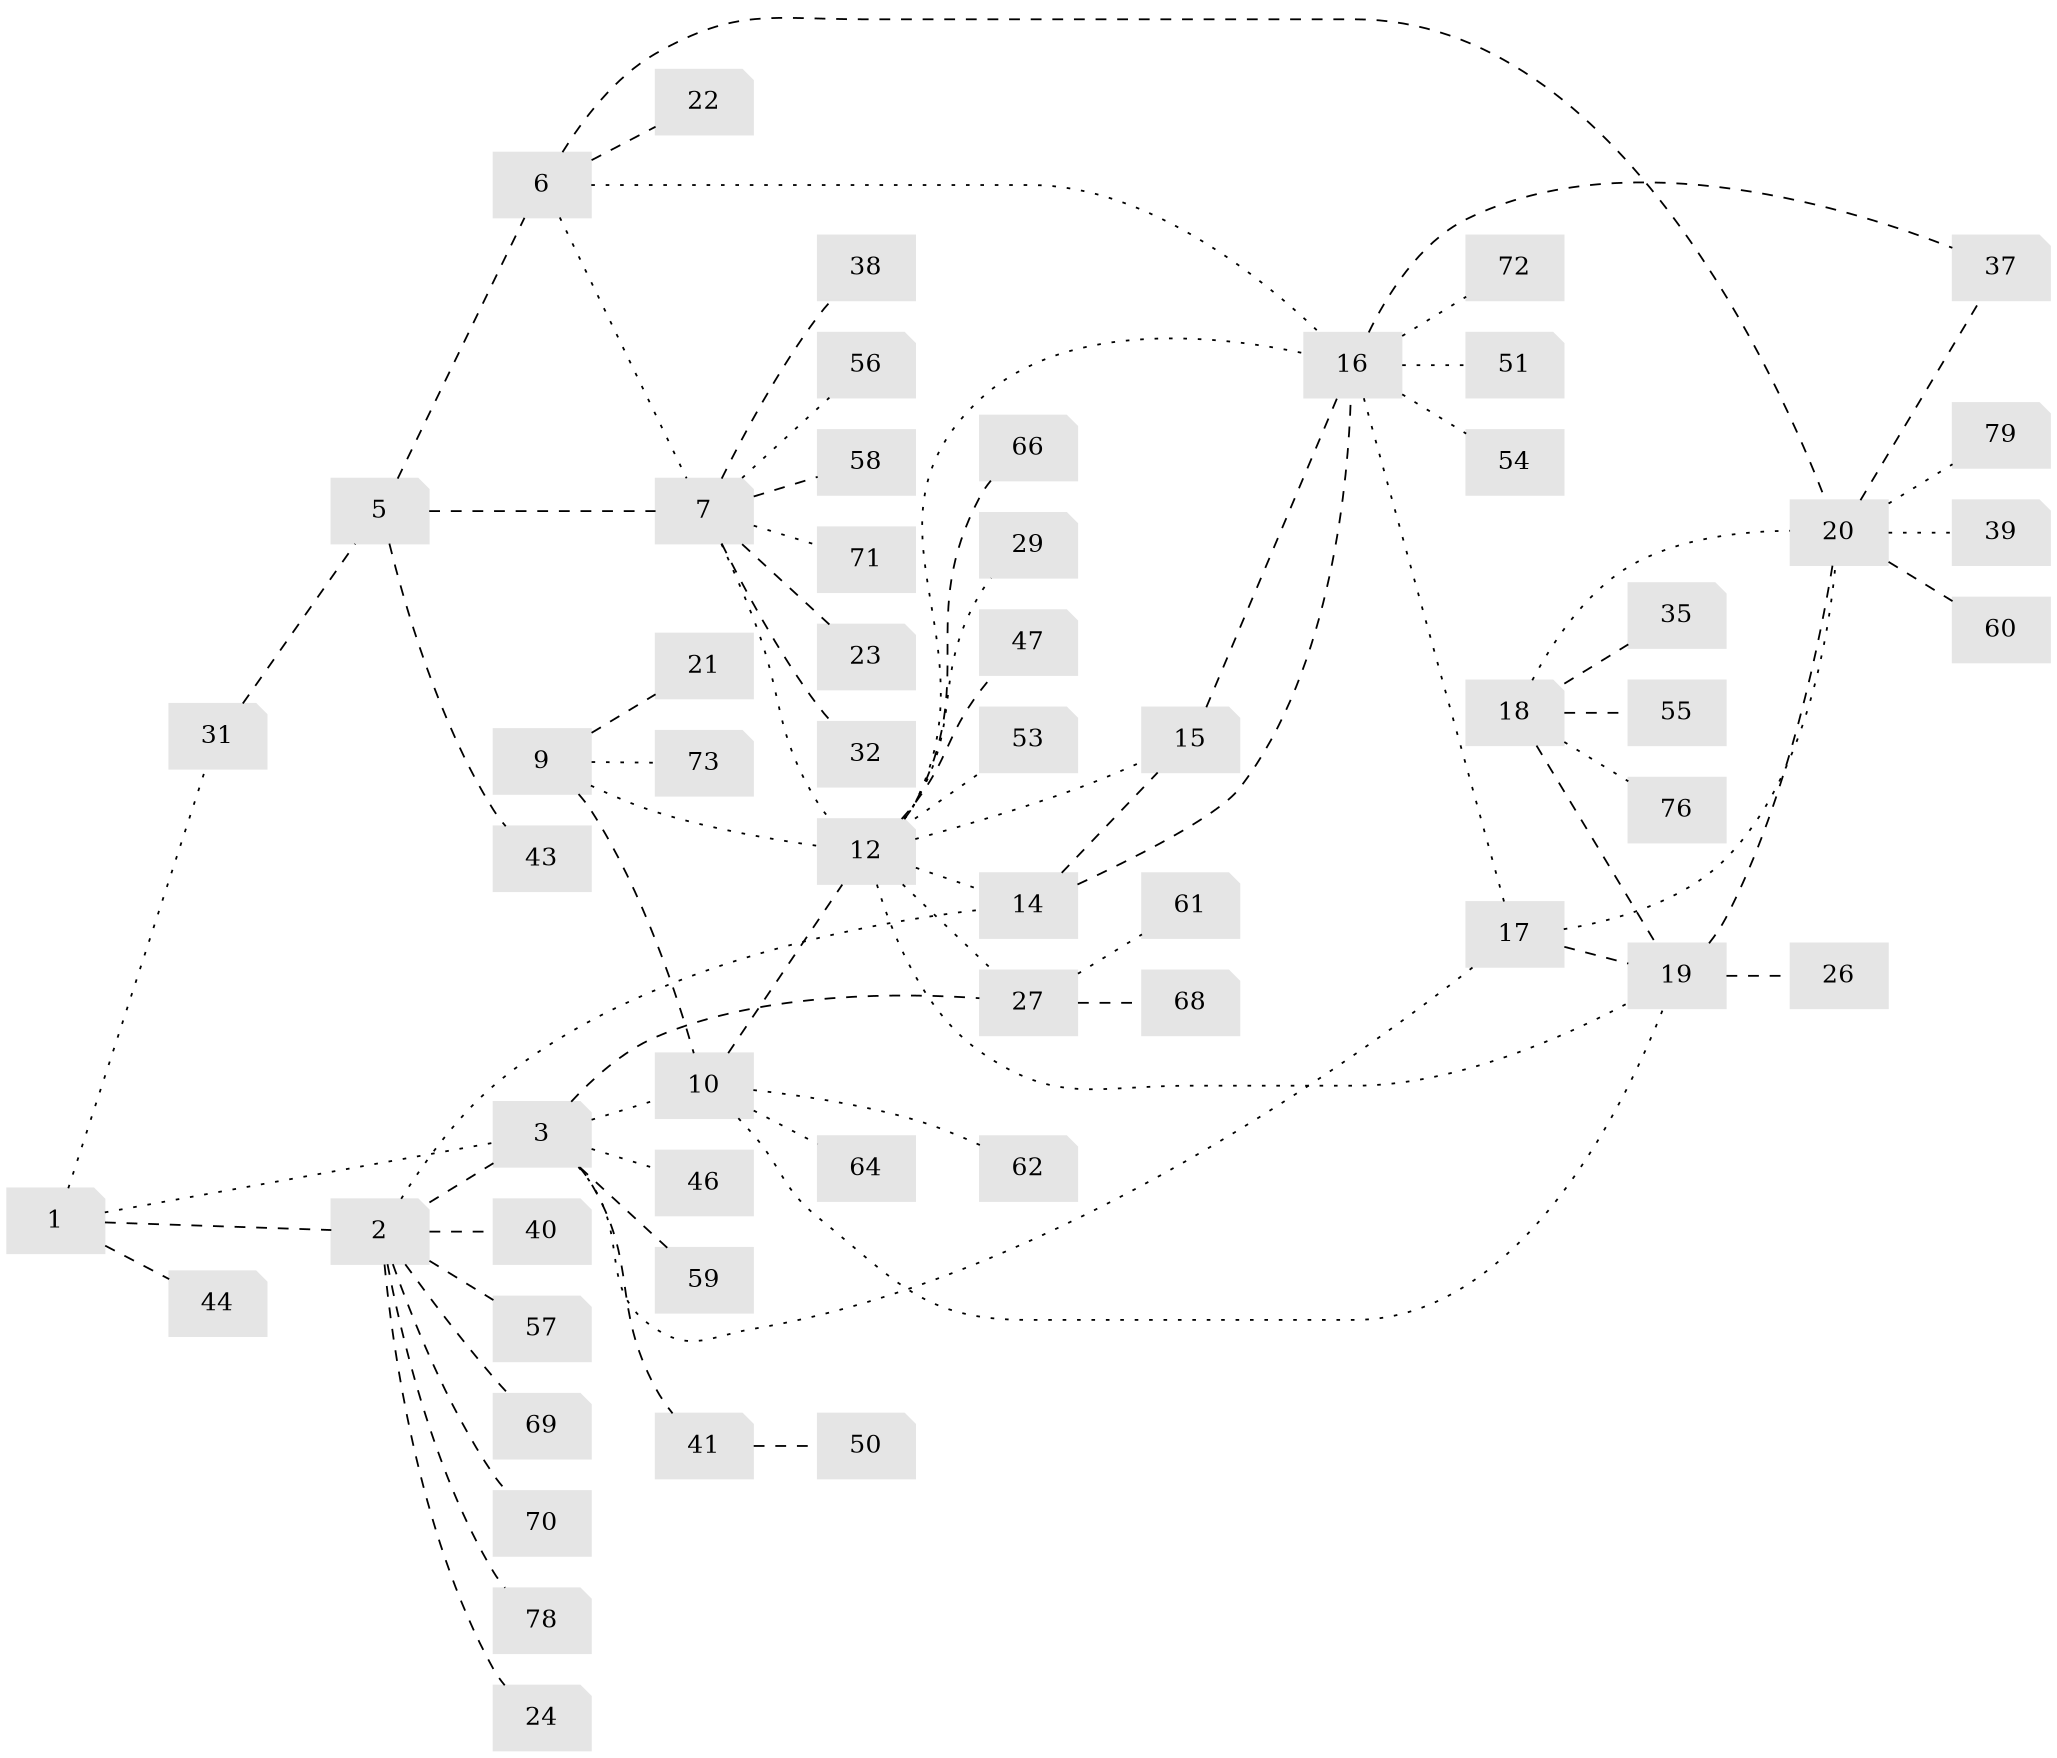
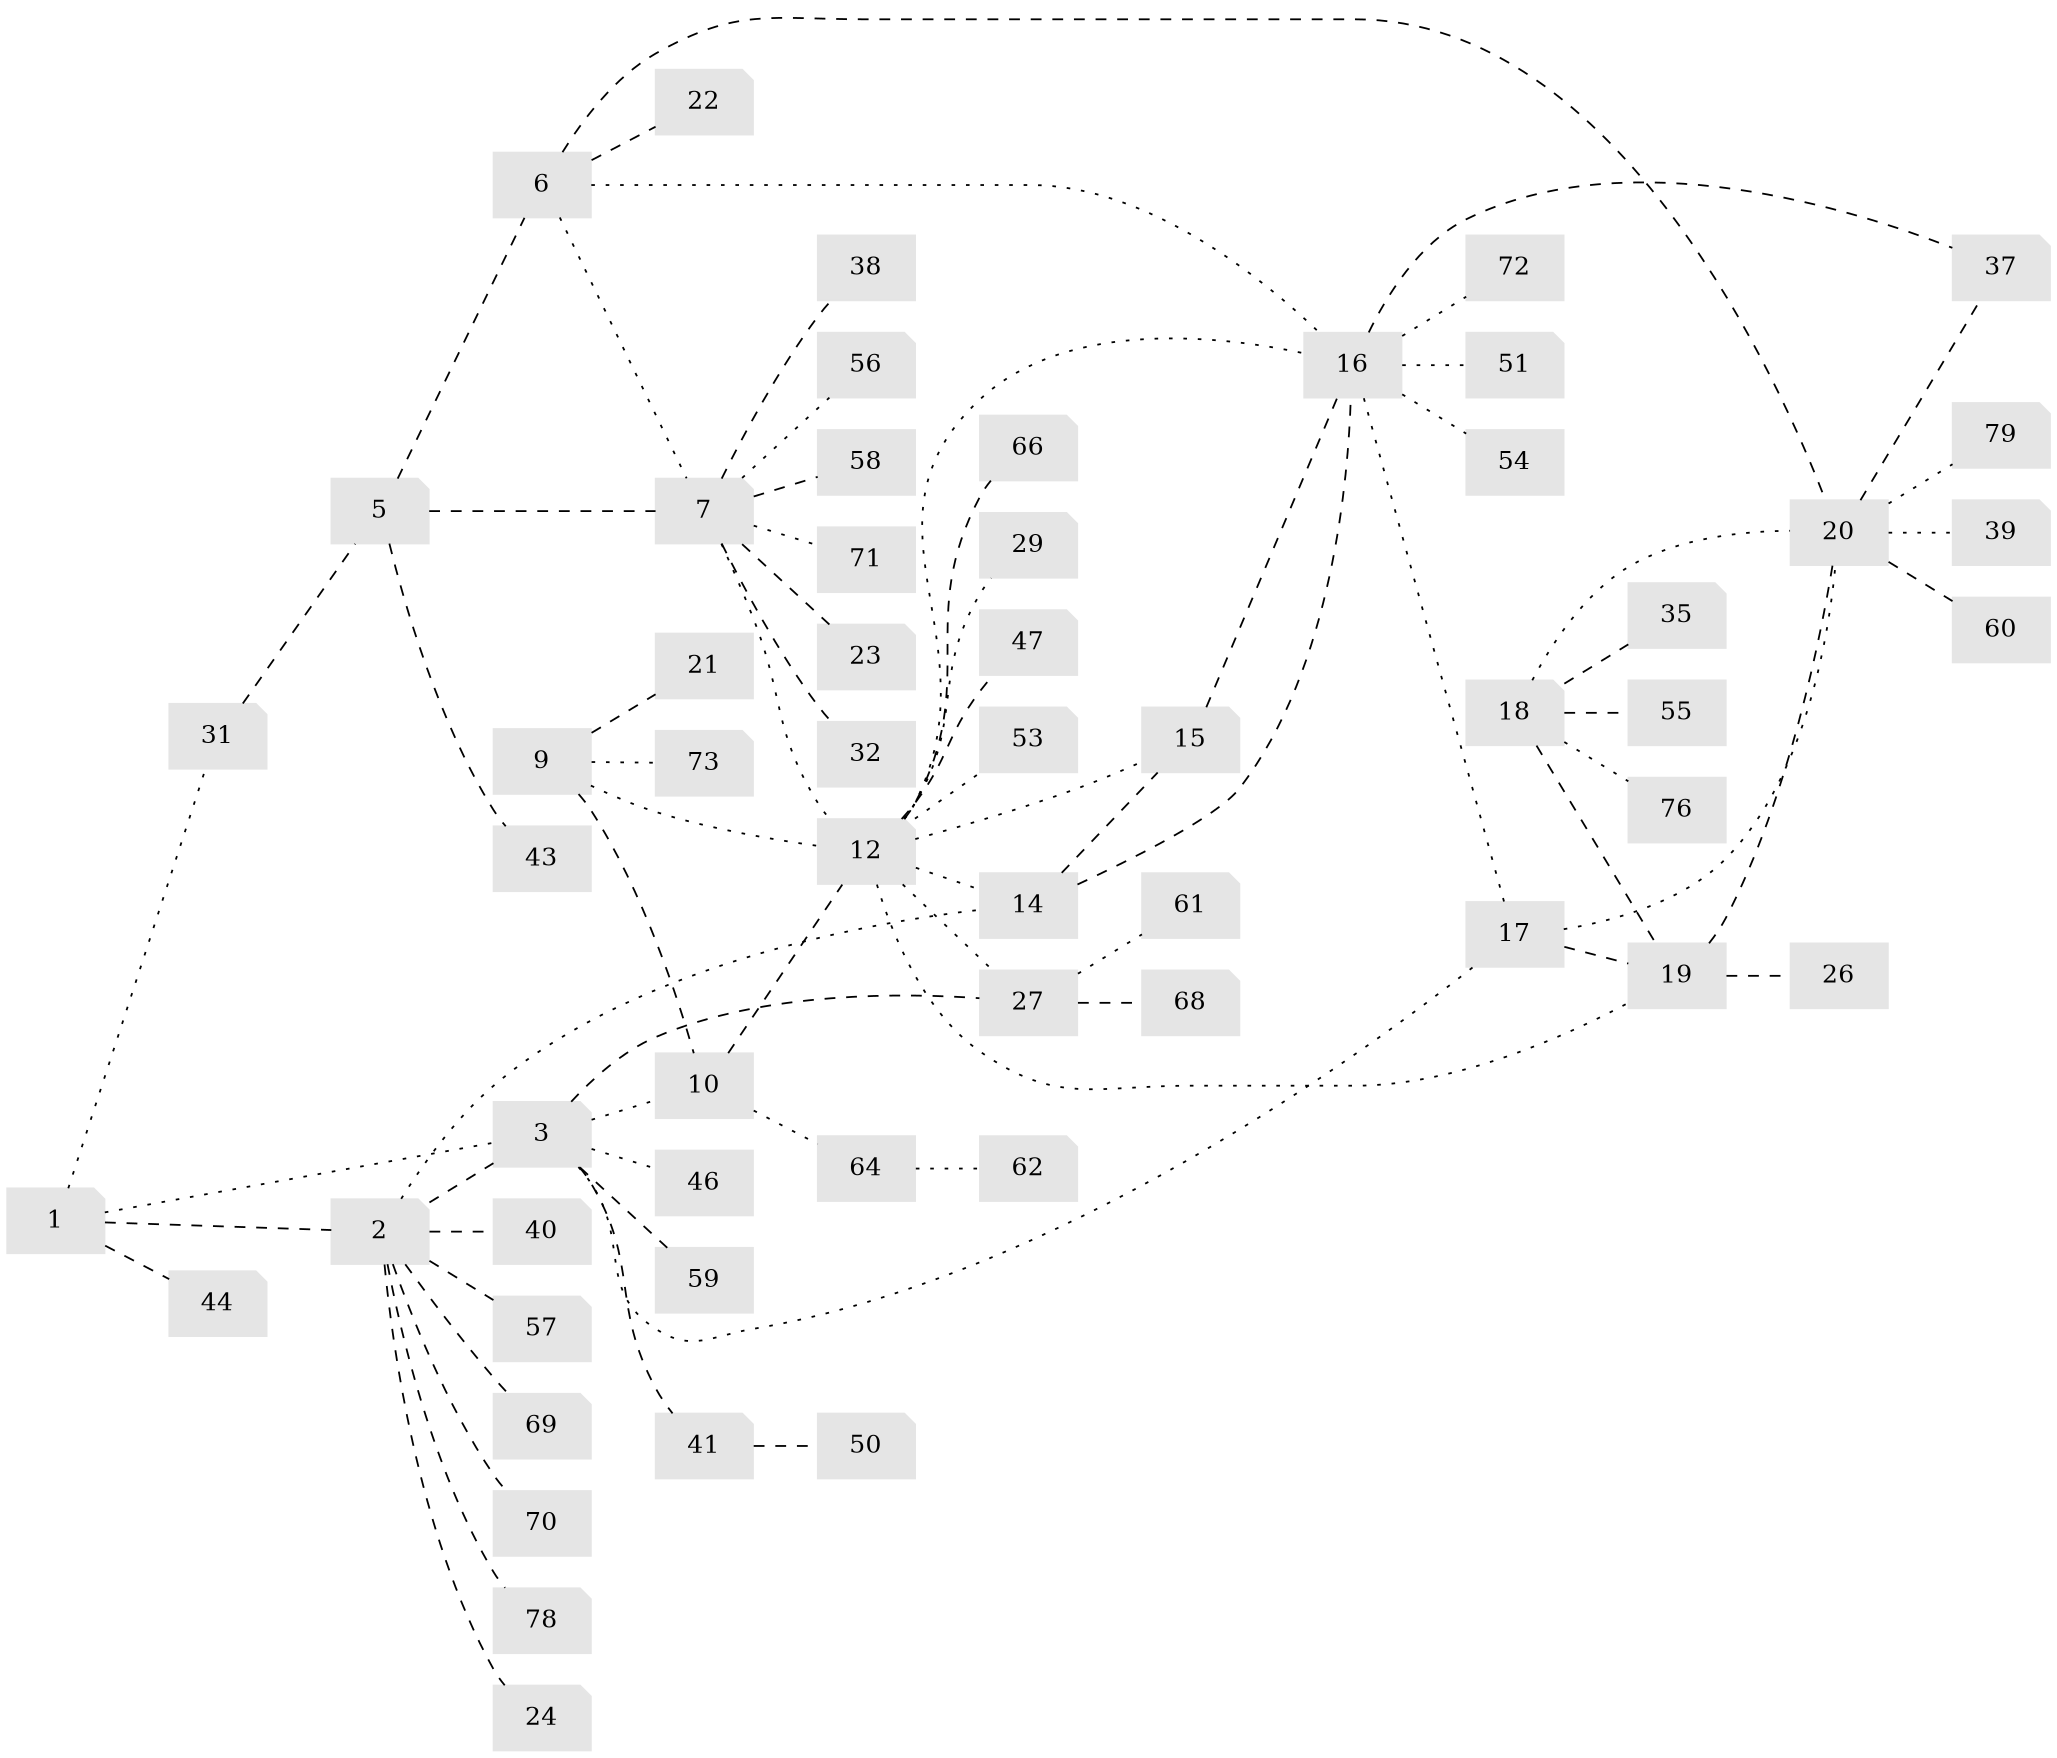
  graph {
    rankdir=LR
    node [color=gray90 shape=note style=filled]
    edge [style=dashed]
    1 [super="+77"]
    2 [super="+4"]
    3 [super="+36"]
    31
    44
    14 [shape=box super="+25"]
    24
    40
    57
    69 [super="+81"]
    70 [shape=box]
    78
    10 [shape=box super="+30"]
    17 [shape=box]
    27 [shape=box super="+63"]
    41
    46 [shape=box]
    59 [shape=box]
    5 [super="+34"]
    6 [shape=box super="+75"]
    7 [super="+8"]
    43 [shape=box]
    16 [shape=box super="+45"]
    15
    12 [super="+13"]
    19 [shape=box super="+48"]
    62
    64 [shape=box]
    20 [shape=box super="+74"]
    61
    68
    50
    22
    23
    32 [shape=box super="+80"]
    38 [shape=box]
    56
    58 [shape=box]
    71 [shape=box]
    37
    51 [super="+67"]
    54 [shape=box]
    72 [shape=box]
    39
    60 [shape=box]
    79
    29 [super="+33"]
    47
    53 [super="+65"]
    66
    9 [shape=box super="+11"]
    21 [shape=box]
    73
    26 [shape=box]
    18 [super="+28"]
    35 [super="+49"]
    55 [shape=box]
    76 [shape=box]
    1 -- 2 [weight=2]
    1 -- 3 [style=dotted]
    1 -- 31 [style=dotted]
    1 -- 44
    2 -- 3 [weight=2]
    2 -- 14 [style=dotted]
    2 -- 24
    2 -- 40
    2 -- 57
    2 -- 69
    2 -- 70
    2 -- 78
    3 -- 10 [style=dotted]
    3 -- 17 [style=dotted]
    3 -- 27
    3 -- 41
    3 -- 46 [style=dotted]
    3 -- 59
    31 -- 5
    14 -- 16
    14 -- 15
    10 -- 12
-   10 -- 19 [style=dotted]
-   10 -- 62 [style=dotted]
+   64 -- 62 [style=dotted]
    10 -- 64 [style=dotted]
    17 -- 19
    17 -- 20 [style=dotted]
    27 -- 61 [style=dotted]
    27 -- 68
    41 -- 50
    5 -- 6
    5 -- 7 [weight=2]
    5 -- 43
    6 -- 7 [style=dotted weight=2]
    6 -- 16 [style=dotted weight=2]
    6 -- 20
    6 -- 22
    7 -- 12 [style=dotted]
    7 -- 23
    7 -- 32
    7 -- 38
    7 -- 56 [style=dotted]
    7 -- 58
    7 -- 71 [style=dotted]
    16 -- 17 [style=dotted]
    16 -- 37
    16 -- 51 [style=dotted]
    16 -- 54 [style=dotted]
    16 -- 72 [style=dotted]
    15 -- 16
    12 -- 14 [style=dotted]
    12 -- 27 [style=dotted]
    12 -- 16 [style=dotted]
    12 -- 15 [style=dotted]
    12 -- 19 [style=dotted]
    12 -- 29 [style=dotted]
    12 -- 47
    12 -- 53 [style=dotted]
    12 -- 66
    19 -- 20
    19 -- 26
    20 -- 37
    20 -- 39 [style=dotted]
    20 -- 60
    20 -- 79 [style=dotted]
    9 -- 10 [weight=2]
    9 -- 12 [style=dotted weight=2]
    9 -- 21
    9 -- 73 [style=dotted]
    18 -- 19
    18 -- 20 [style=dotted]
    18 -- 35
    18 -- 55
    18 -- 76 [style=dotted]
  }
